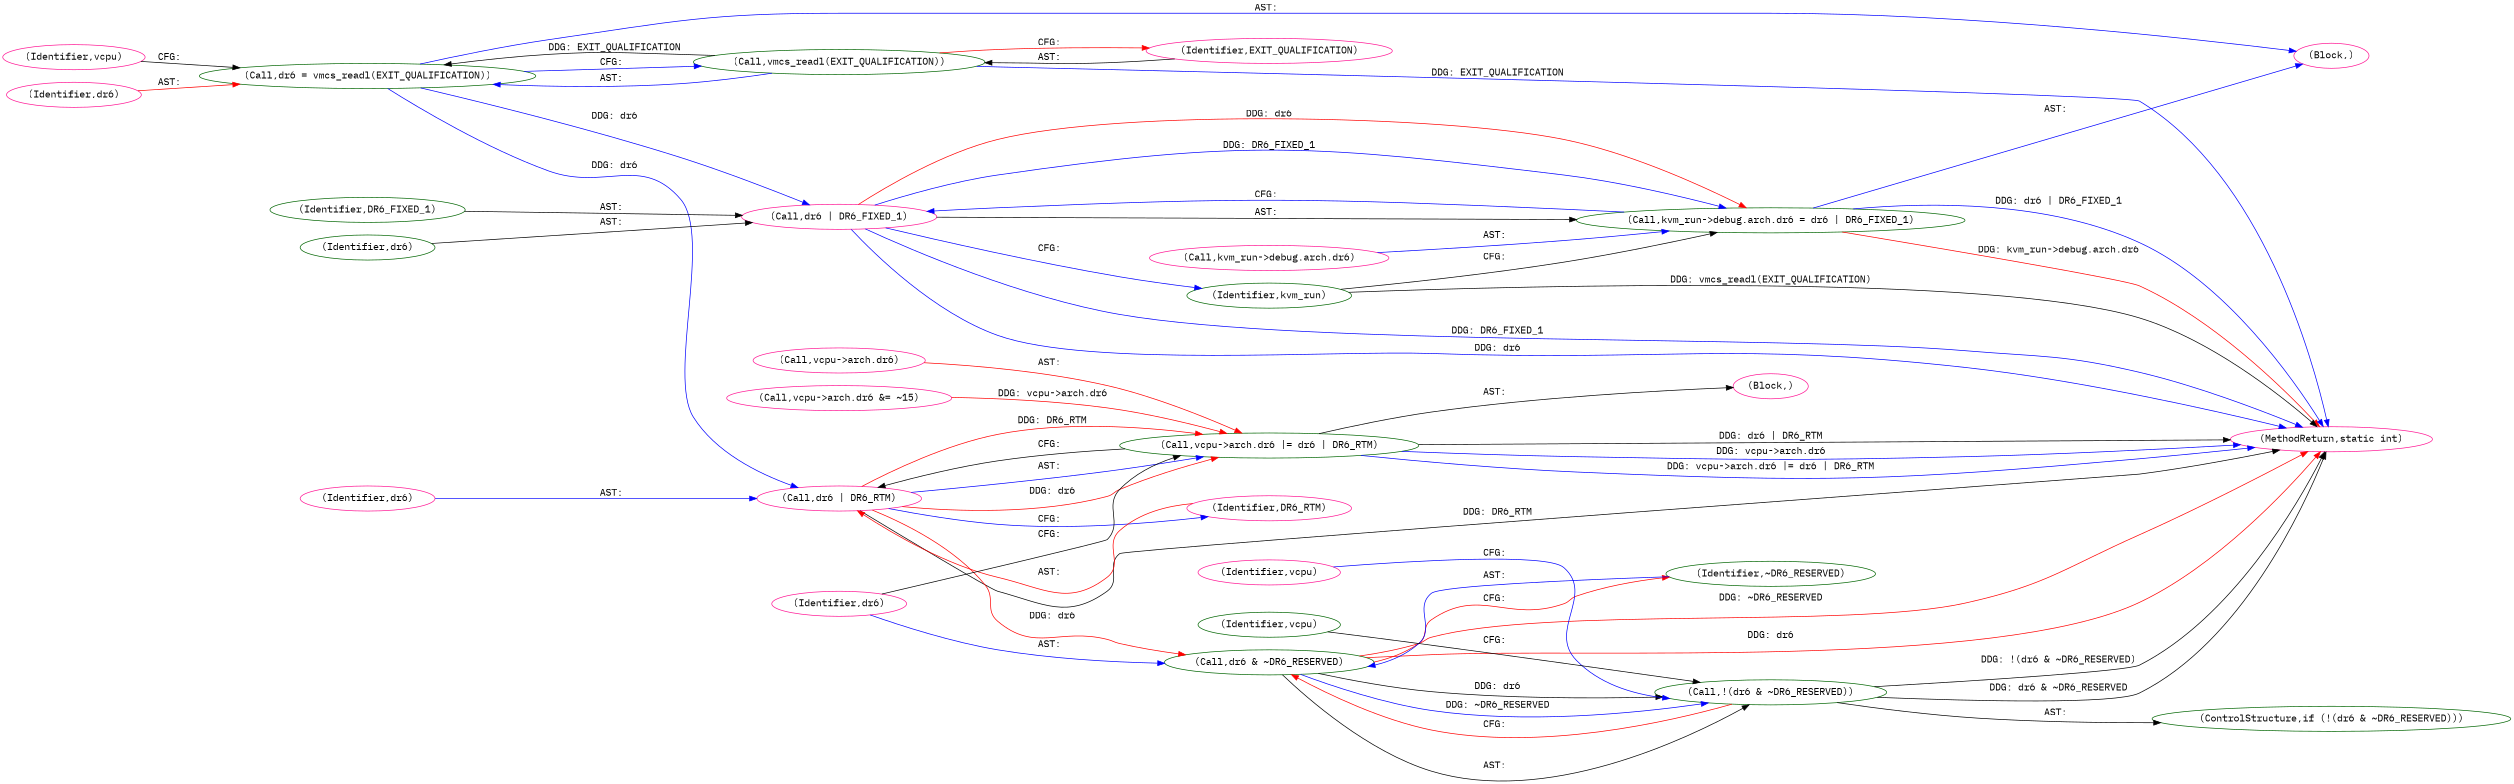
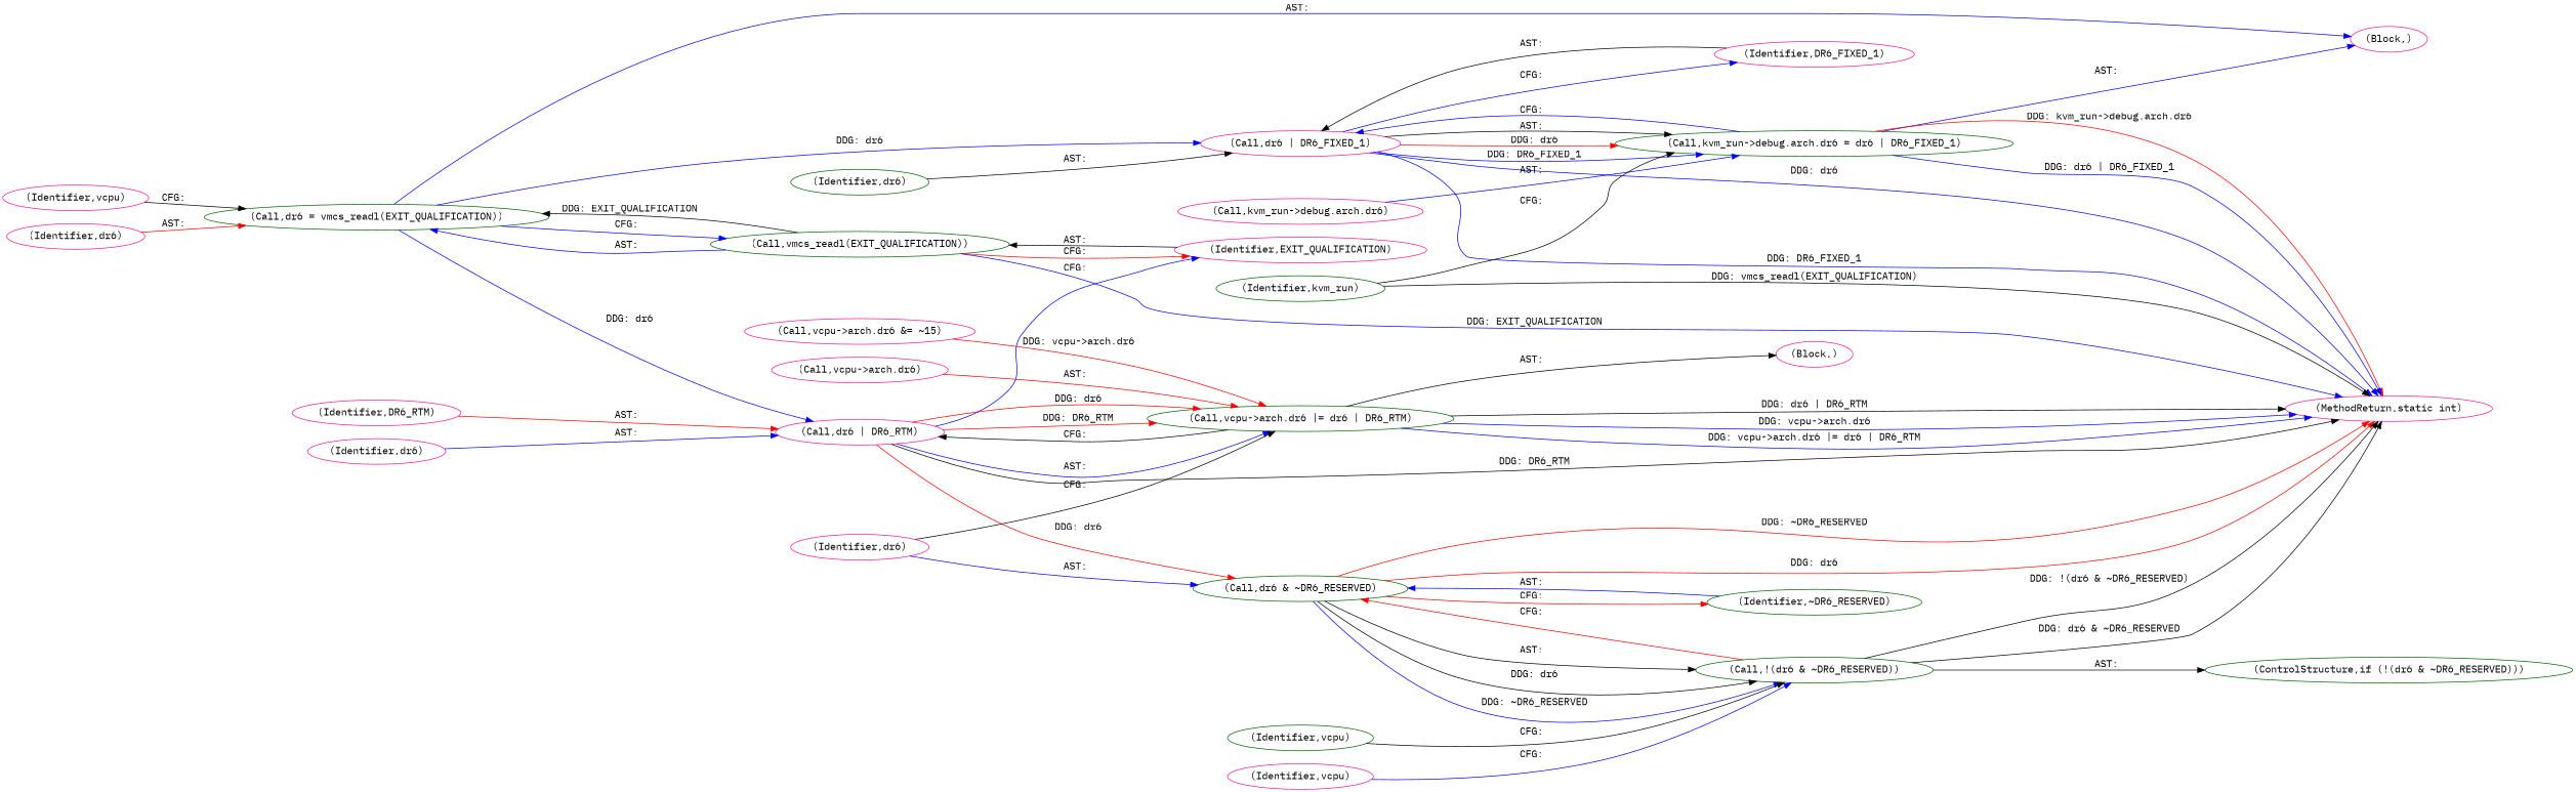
  digraph {
    fontname="IBM Plex Mono"
    rankdir=LR
    node [color=deeppink fontname="IBM Plex Mono"]
    edge [color=blue fontname="IBM Plex Mono"]
    n1 [color=darkgreen label="(Call,dr6 = vmcs_readl(EXIT_QUALIFICATION))"]
    n2 [color=darkgreen label="(Call,vmcs_readl(EXIT_QUALIFICATION))"]
    n3 [label="(Call,dr6 | DR6_RTM)"]
    n4 [label="(Call,dr6 | DR6_FIXED_1)"]
    n5 [label="(Block,)"]
    n6 [label="(MethodReturn,static int)"]
    n7 [label="(Identifier,EXIT_QUALIFICATION)"]
    n8 [color=darkgreen label="(Call,vcpu->arch.dr6 |= dr6 | DR6_RTM)"]
    n9 [color=darkgreen label="(Call,dr6 & ~DR6_RESERVED)"]
    n10 [label="(Identifier,DR6_RTM)"]
    n11 [color=darkgreen label="(Call,kvm_run->debug.arch.dr6 = dr6 | DR6_FIXED_1)"]
-   n12 [color=darkgreen label="(Identifier,DR6_FIXED_1)"]
+   n12 [label="(Identifier,DR6_FIXED_1)"]
    n13 [label="(Block,)"]
    n14 [color=darkgreen label="(Call,!(dr6 & ~DR6_RESERVED))"]
    n15 [color=darkgreen label="(Identifier,~DR6_RESERVED)"]
    n16 [color=darkgreen label="(ControlStructure,if (!(dr6 & ~DR6_RESERVED)))"]
    n17 [color=darkgreen label="(Identifier,kvm_run)"]
    n18 [label="(Call,vcpu->arch.dr6 &= ~15)"]
    n19 [label="(Identifier,dr6)"]
    n20 [label="(Identifier,dr6)"]
    n21 [label="(Identifier,vcpu)"]
    n22 [label="(Call,kvm_run->debug.arch.dr6)"]
    n23 [color=darkgreen label="(Identifier,dr6)"]
    n24 [label="(Call,vcpu->arch.dr6)"]
    n25 [label="(Identifier,dr6)"]
    n26 [label="(Identifier,vcpu)"]
    n27 [color=darkgreen label="(Identifier,vcpu)"]
    n1 -> n2 [label="CFG: "]
    n1 -> n3 [label="DDG: dr6"]
    n1 -> n4 [label="DDG: dr6"]
    n1 -> n5 [label="AST: "]
    n2 -> n1 [label="AST: "]
    n2 -> n1 [color=black label="DDG: EXIT_QUALIFICATION"]
    n2 -> n6 [label="DDG: EXIT_QUALIFICATION"]
    n2 -> n7 [color=red label="CFG: "]
    n3 -> n6 [color=black label="DDG: DR6_RTM"]
    n3 -> n8 [label="AST: "]
    n3 -> n8 [color=red label="DDG: dr6"]
    n3 -> n8 [color=red label="DDG: DR6_RTM"]
    n3 -> n9 [color=red label="DDG: dr6"]
-   n3 -> n10 [label="CFG: "]
+   n3 -> n7 [label="CFG: "]
    n4 -> n6 [label="DDG: dr6"]
    n4 -> n6 [label="DDG: DR6_FIXED_1"]
    n4 -> n11 [color=black label="AST: "]
    n4 -> n11 [color=red label="DDG: dr6"]
    n4 -> n11 [label="DDG: DR6_FIXED_1"]
-   n4 -> n17 [label="CFG: "]
+   n4 -> n12 [label="CFG: "]
    n7 -> n2 [color=black label="AST: "]
    n8 -> n3 [color=black label="CFG: "]
    n8 -> n6 [color=black label="DDG: dr6 | DR6_RTM"]
    n8 -> n6 [label="DDG: vcpu->arch.dr6"]
    n8 -> n6 [label="DDG: vcpu->arch.dr6 |= dr6 | DR6_RTM"]
    n8 -> n13 [color=black label="AST: "]
    n9 -> n6 [color=red label="DDG: ~DR6_RESERVED"]
    n9 -> n6 [color=red label="DDG: dr6"]
    n9 -> n14 [color=black label="AST: "]
    n9 -> n14 [color=black label="DDG: dr6"]
    n9 -> n14 [label="DDG: ~DR6_RESERVED"]
    n9 -> n15 [color=red label="CFG: "]
    n10 -> n3 [color=red label="AST: "]
    n11 -> n4 [label="CFG: "]
    n11 -> n5 [label="AST: "]
    n11 -> n6 [color=red label="DDG: kvm_run->debug.arch.dr6"]
    n11 -> n6 [label="DDG: dr6 | DR6_FIXED_1"]
    n12 -> n4 [color=black label="AST: "]
    n14 -> n6 [color=black label="DDG: !(dr6 & ~DR6_RESERVED)"]
    n14 -> n6 [color=black label="DDG: dr6 & ~DR6_RESERVED"]
    n14 -> n9 [color=red label="CFG: "]
    n14 -> n16 [color=black label="AST: "]
    n15 -> n9 [label="AST: "]
    n17 -> n6 [color=black label="DDG: vmcs_readl(EXIT_QUALIFICATION)"]
    n17 -> n11 [color=black label="CFG: "]
    n18 -> n8 [color=red label="DDG: vcpu->arch.dr6"]
    n19 -> n3 [label="AST: "]
    n20 -> n8 [color=black label="CFG: "]
    n20 -> n9 [label="AST: "]
    n21 -> n1 [color=black label="CFG: "]
    n22 -> n11 [label="AST: "]
    n23 -> n4 [color=black label="AST: "]
    n24 -> n8 [color=red label="AST: "]
    n25 -> n1 [color=red label="AST: "]
    n26 -> n14 [label="CFG: "]
    n27 -> n14 [color=black label="CFG: "]
  }
